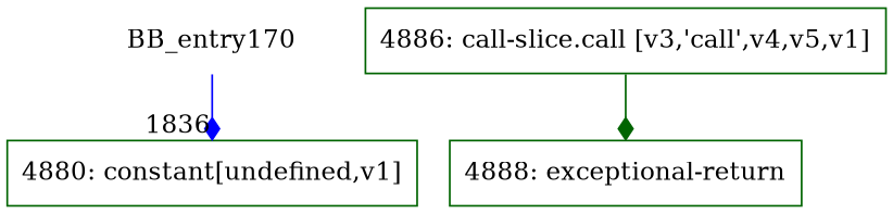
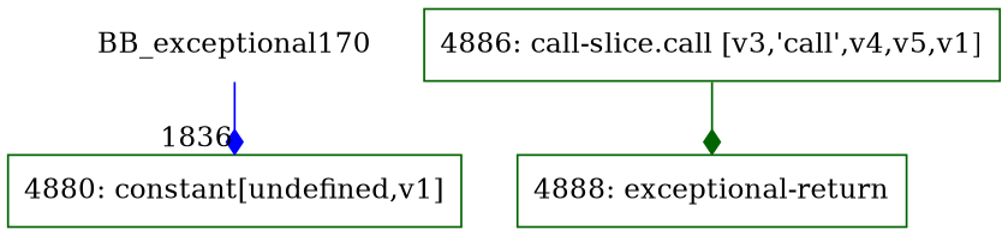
  digraph {
    rankdir=TD
    node [color=darkgreen shape=record]
    edge [arrowhead=diamond headport=n tailport=s]
-   BB_entry170 [color=darkorange shape=none]
+   BB_entry170 [color=darkorange shape=none label=BB_exceptional170]
    n2 [label="{4880: constant[undefined,v1]}"]
    n3 [label="{4886: call-slice.call [v3,'call',v4,v5,v1]}"]
    n4 [label="{4888: exceptional-return}"]
    BB_entry170 -> n2 [color=blue headlabel="    1836"]
    n3 -> n4 [color=darkgreen]
  }
